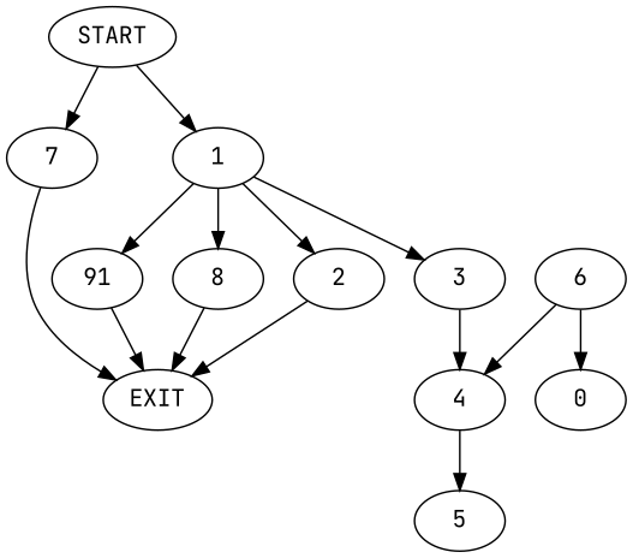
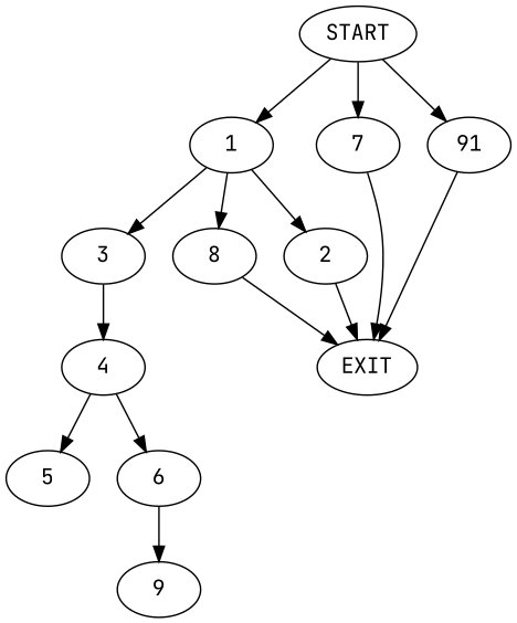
  digraph {
    fontname="JetBrains Mono"
    node [fontname="JetBrains Mono"]
    edge [fontname="JetBrains Mono"]
    n1 [label=START]
    1
    7
    n4 [label=91]
    8
    2
    3
    n8 [label=EXIT]
    4
    5
    6
-   9 [label=0]
+   9
    n1 -> 1
    n1 -> 7
-   1 -> n4
+   n1 -> n4
    1 -> 8
    1 -> 2
    1 -> 3
    7 -> n8
    n4 -> n8
    8 -> n8
    2 -> n8
    3 -> 4
    4 -> 5
-   6 -> 4
+   4 -> 6
    6 -> 9
  }
